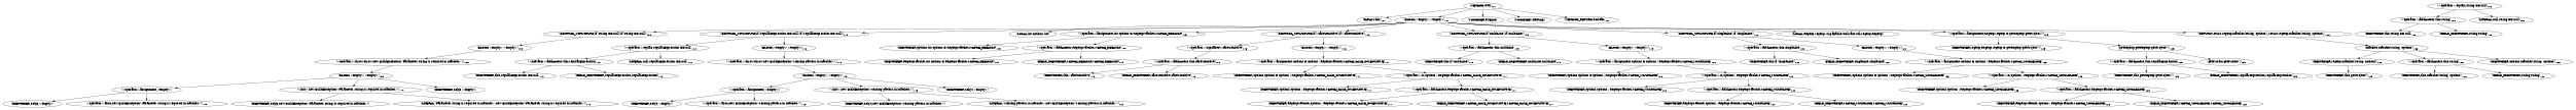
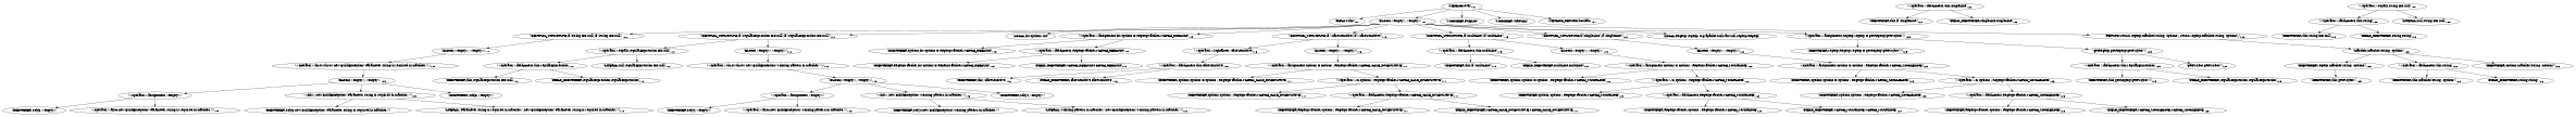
  digraph {
    n1 [label=<(METHOD,eval)<SUB>107</SUB>>]
    n2 [label=<(PARAM,this)<SUB>107</SUB>>]
    n3 [label=<(BLOCK,&lt;empty&gt;,&lt;empty&gt;)<SUB>107</SUB>>]
    n4 [label=<(MODIFIER,PUBLIC)>]
    n5 [label=<(MODIFIER,VIRTUAL)>]
    n6 [label=<(METHOD_RETURN,boolean)<SUB>107</SUB>>]
    n7 [label=<(CONTROL_STRUCTURE,if (string == null),if (string == null))<SUB>108</SUB>>]
    n8 [label=<(CONTROL_STRUCTURE,if (regularExpression == null),if (regularExpression == null))<SUB>112</SUB>>]
    n9 [label=<(LOCAL,int options: int)>]
    n10 [label=<(&lt;operator&gt;.assignment,int options = RegexpMatcher.MATCH_DEFAULT)<SUB>115</SUB>>]
    n11 [label=<(CONTROL_STRUCTURE,if (!caseSensitive),if (!caseSensitive))<SUB>116</SUB>>]
    n12 [label=<(CONTROL_STRUCTURE,if (multiLine),if (multiLine))<SUB>119</SUB>>]
    n13 [label=<(CONTROL_STRUCTURE,if (singleLine),if (singleLine))<SUB>122</SUB>>]
    n14 [label=<(LOCAL,Regexp regexp: org.apache.tools.ant.util.regexp.Regexp)>]
    n15 [label=<(&lt;operator&gt;.assignment,Regexp regexp = getRegexp(getProject()))<SUB>125</SUB>>]
    n16 [label=<(RETURN,return regexp.matches(string, options);,return regexp.matches(string, options);)<SUB>126</SUB>>]
    n17 [label=<(BLOCK,&lt;empty&gt;,&lt;empty&gt;)<SUB>108</SUB>>]
    n18 [label=<(&lt;operator&gt;.equals,regularExpression == null)<SUB>112</SUB>>]
    n19 [label=<(BLOCK,&lt;empty&gt;,&lt;empty&gt;)<SUB>112</SUB>>]
    n20 [label=<(IDENTIFIER,options,int options = RegexpMatcher.MATCH_DEFAULT)<SUB>115</SUB>>]
    n21 [label=<(&lt;operator&gt;.fieldAccess,RegexpMatcher.MATCH_DEFAULT)<SUB>155</SUB>>]
    n22 [label=<(&lt;operator&gt;.logicalNot,!caseSensitive)<SUB>116</SUB>>]
    n23 [label=<(BLOCK,&lt;empty&gt;,&lt;empty&gt;)<SUB>116</SUB>>]
    n24 [label=<(&lt;operator&gt;.fieldAccess,this.multiLine)<SUB>119</SUB>>]
    n25 [label=<(BLOCK,&lt;empty&gt;,&lt;empty&gt;)<SUB>119</SUB>>]
    n26 [label=<(&lt;operator&gt;.fieldAccess,this.singleLine)<SUB>122</SUB>>]
    n27 [label=<(BLOCK,&lt;empty&gt;,&lt;empty&gt;)<SUB>122</SUB>>]
    n28 [label=<(IDENTIFIER,regexp,Regexp regexp = getRegexp(getProject()))<SUB>125</SUB>>]
    n29 [label=<(getRegexp,getRegexp(getProject()))<SUB>125</SUB>>]
    n30 [label=<(matches,matches(string, options))<SUB>126</SUB>>]
    n31 [label=<(&lt;operator&gt;.equals,string == null)<SUB>108</SUB>>]
    n32 [label=<(&lt;operator&gt;.fieldAccess,this.string)<SUB>108</SUB>>]
    n33 [label=<(LITERAL,null,string == null)<SUB>108</SUB>>]
    n34 [label=<(&lt;operator&gt;.throw,throw new BuildException(&quot;Parameter string is required in matches.&quot;);)<SUB>109</SUB>>]
    n35 [label=<(IDENTIFIER,this,string == null)<SUB>108</SUB>>]
    n36 [label=<(FIELD_IDENTIFIER,string,string)<SUB>108</SUB>>]
    n37 [label=<(BLOCK,&lt;empty&gt;,&lt;empty&gt;)<SUB>109</SUB>>]
    n38 [label=<(&lt;operator&gt;.assignment,&lt;empty&gt;)>]
    n39 [label=<(&lt;init&gt;,new BuildException(&quot;Parameter string is required in matches.&quot;))<SUB>109</SUB>>]
    n40 [label=<(IDENTIFIER,$obj3,&lt;empty&gt;)>]
    n41 [label=<(IDENTIFIER,$obj3,&lt;empty&gt;)>]
    n42 [label=<(&lt;operator&gt;.alloc,new BuildException(&quot;Parameter string is required in matches.&quot;))<SUB>109</SUB>>]
    n43 [label=<(IDENTIFIER,$obj3,new BuildException(&quot;Parameter string is required in matches.&quot;))>]
    n44 [label=<(LITERAL,&quot;Parameter string is required in matches.&quot;,new BuildException(&quot;Parameter string is required in matches.&quot;))<SUB>110</SUB>>]
    n45 [label=<(&lt;operator&gt;.fieldAccess,this.regularExpression)<SUB>112</SUB>>]
    n46 [label=<(LITERAL,null,regularExpression == null)<SUB>112</SUB>>]
    n47 [label=<(&lt;operator&gt;.throw,throw new BuildException(&quot;Missing pattern in matches.&quot;);)<SUB>113</SUB>>]
    n48 [label=<(IDENTIFIER,this,regularExpression == null)<SUB>112</SUB>>]
    n49 [label=<(FIELD_IDENTIFIER,regularExpression,regularExpression)<SUB>112</SUB>>]
    n50 [label=<(BLOCK,&lt;empty&gt;,&lt;empty&gt;)<SUB>113</SUB>>]
    n51 [label=<(&lt;operator&gt;.assignment,&lt;empty&gt;)>]
    n52 [label=<(&lt;init&gt;,new BuildException(&quot;Missing pattern in matches.&quot;))<SUB>113</SUB>>]
    n53 [label=<(IDENTIFIER,$obj4,&lt;empty&gt;)>]
    n54 [label=<(IDENTIFIER,$obj4,&lt;empty&gt;)>]
    n55 [label=<(&lt;operator&gt;.alloc,new BuildException(&quot;Missing pattern in matches.&quot;))<SUB>113</SUB>>]
    n56 [label=<(IDENTIFIER,$obj4,new BuildException(&quot;Missing pattern in matches.&quot;))>]
    n57 [label=<(LITERAL,&quot;Missing pattern in matches.&quot;,new BuildException(&quot;Missing pattern in matches.&quot;))<SUB>113</SUB>>]
    n58 [label=<(IDENTIFIER,RegexpMatcher,int options = RegexpMatcher.MATCH_DEFAULT)<SUB>115</SUB>>]
    n59 [label=<(FIELD_IDENTIFIER,MATCH_DEFAULT,MATCH_DEFAULT)<SUB>115</SUB>>]
    n60 [label=<(&lt;operator&gt;.fieldAccess,this.caseSensitive)<SUB>116</SUB>>]
    n61 [label=<(&lt;operator&gt;.assignment,options = options | RegexpMatcher.MATCH_CASE_INSENSITIVE)<SUB>117</SUB>>]
    n62 [label=<(IDENTIFIER,this,!caseSensitive)<SUB>116</SUB>>]
    n63 [label=<(FIELD_IDENTIFIER,caseSensitive,caseSensitive)<SUB>116</SUB>>]
    n64 [label=<(IDENTIFIER,options,options = options | RegexpMatcher.MATCH_CASE_INSENSITIVE)<SUB>117</SUB>>]
    n65 [label=<(&lt;operator&gt;.or,options | RegexpMatcher.MATCH_CASE_INSENSITIVE)<SUB>117</SUB>>]
    n66 [label=<(IDENTIFIER,options,options | RegexpMatcher.MATCH_CASE_INSENSITIVE)<SUB>117</SUB>>]
    n67 [label=<(&lt;operator&gt;.fieldAccess,RegexpMatcher.MATCH_CASE_INSENSITIVE)<SUB>117</SUB>>]
    n68 [label=<(IDENTIFIER,RegexpMatcher,options | RegexpMatcher.MATCH_CASE_INSENSITIVE)<SUB>117</SUB>>]
    n69 [label=<(FIELD_IDENTIFIER,MATCH_CASE_INSENSITIVE,MATCH_CASE_INSENSITIVE)<SUB>117</SUB>>]
    n70 [label=<(IDENTIFIER,this,if (multiLine))<SUB>119</SUB>>]
    n71 [label=<(FIELD_IDENTIFIER,multiLine,multiLine)<SUB>119</SUB>>]
    n72 [label=<(&lt;operator&gt;.assignment,options = options | RegexpMatcher.MATCH_MULTILINE)<SUB>120</SUB>>]
    n73 [label=<(IDENTIFIER,options,options = options | RegexpMatcher.MATCH_MULTILINE)<SUB>120</SUB>>]
    n74 [label=<(&lt;operator&gt;.or,options | RegexpMatcher.MATCH_MULTILINE)<SUB>120</SUB>>]
    n75 [label=<(IDENTIFIER,options,options | RegexpMatcher.MATCH_MULTILINE)<SUB>120</SUB>>]
    n76 [label=<(&lt;operator&gt;.fieldAccess,RegexpMatcher.MATCH_MULTILINE)<SUB>120</SUB>>]
    n77 [label=<(IDENTIFIER,RegexpMatcher,options | RegexpMatcher.MATCH_MULTILINE)<SUB>120</SUB>>]
    n78 [label=<(FIELD_IDENTIFIER,MATCH_MULTILINE,MATCH_MULTILINE)<SUB>120</SUB>>]
    n79 [label=<(IDENTIFIER,this,if (singleLine))<SUB>122</SUB>>]
    n80 [label=<(FIELD_IDENTIFIER,singleLine,singleLine)<SUB>122</SUB>>]
    n81 [label=<(&lt;operator&gt;.assignment,options = options | RegexpMatcher.MATCH_SINGLELINE)<SUB>123</SUB>>]
    n82 [label=<(IDENTIFIER,options,options = options | RegexpMatcher.MATCH_SINGLELINE)<SUB>123</SUB>>]
    n83 [label=<(&lt;operator&gt;.or,options | RegexpMatcher.MATCH_SINGLELINE)<SUB>123</SUB>>]
    n84 [label=<(IDENTIFIER,options,options | RegexpMatcher.MATCH_SINGLELINE)<SUB>123</SUB>>]
    n85 [label=<(&lt;operator&gt;.fieldAccess,RegexpMatcher.MATCH_SINGLELINE)<SUB>123</SUB>>]
    n86 [label=<(IDENTIFIER,RegexpMatcher,options | RegexpMatcher.MATCH_SINGLELINE)<SUB>123</SUB>>]
    n87 [label=<(FIELD_IDENTIFIER,MATCH_SINGLELINE,MATCH_SINGLELINE)<SUB>123</SUB>>]
    n88 [label=<(&lt;operator&gt;.fieldAccess,this.regularExpression)<SUB>125</SUB>>]
    n89 [label=<(getProject,getProject())<SUB>125</SUB>>]
    n90 [label=<(IDENTIFIER,this,getRegexp(getProject()))<SUB>125</SUB>>]
    n91 [label=<(FIELD_IDENTIFIER,regularExpression,regularExpression)<SUB>125</SUB>>]
    n92 [label=<(IDENTIFIER,this,getProject())<SUB>125</SUB>>]
    n93 [label=<(IDENTIFIER,regexp,matches(string, options))<SUB>126</SUB>>]
    n94 [label=<(&lt;operator&gt;.fieldAccess,this.string)<SUB>126</SUB>>]
    n95 [label=<(IDENTIFIER,options,matches(string, options))<SUB>126</SUB>>]
    n96 [label=<(IDENTIFIER,this,matches(string, options))<SUB>126</SUB>>]
    n97 [label=<(FIELD_IDENTIFIER,string,string)<SUB>126</SUB>>]
    n1 -> n2
    n1 -> n3
    n1 -> n4
    n1 -> n5
    n1 -> n6
    n3 -> n7
    n3 -> n8
    n3 -> n9
    n3 -> n10
    n3 -> n11
    n3 -> n12
    n3 -> n13
    n3 -> n14
    n3 -> n15
    n3 -> n16
    n7 -> n17
    n8 -> n18
    n8 -> n19
    n10 -> n20
    n10 -> n21
    n11 -> n22
    n11 -> n23
    n12 -> n24
    n12 -> n25
-   n13 -> n26
    n13 -> n27
    n15 -> n28
    n15 -> n29
    n16 -> n30
    n17 -> n34
    n18 -> n45
    n18 -> n46
    n19 -> n47
    n21 -> n58
    n21 -> n59
    n22 -> n60
    n23 -> n61
    n24 -> n70
    n24 -> n71
    n25 -> n72
    n26 -> n79
    n26 -> n80
    n27 -> n81
    n29 -> n88
    n29 -> n89
    n30 -> n93
    n30 -> n94
    n30 -> n95
    n31 -> n32
    n31 -> n33
    n32 -> n35
    n32 -> n36
    n34 -> n37
    n37 -> n38
    n37 -> n39
    n37 -> n40
    n38 -> n41
    n38 -> n42
    n39 -> n43
    n39 -> n44
    n45 -> n48
    n45 -> n49
    n47 -> n50
    n50 -> n51
    n50 -> n52
    n50 -> n53
    n51 -> n54
    n51 -> n55
    n52 -> n56
    n52 -> n57
    n60 -> n62
    n60 -> n63
    n61 -> n64
    n61 -> n65
    n65 -> n66
    n65 -> n67
    n67 -> n68
    n67 -> n69
    n72 -> n73
    n72 -> n74
    n74 -> n75
    n74 -> n76
    n76 -> n77
    n76 -> n78
    n81 -> n82
    n81 -> n83
    n83 -> n84
    n83 -> n85
    n85 -> n86
    n85 -> n87
    n88 -> n90
    n88 -> n91
    n93 -> n92
    n94 -> n96
    n94 -> n97
  }
